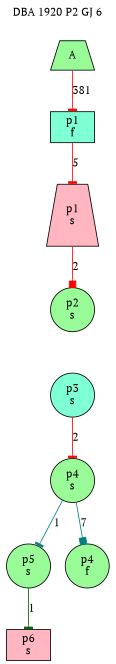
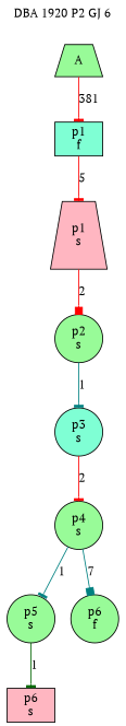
  digraph {
    fontname="PT Serif"
    label=" DBA 1920 P2 GJ 6 "
    labelloc=tl
    rankdir=TB
    node [fillcolor=palegreen fontname="PT Serif" shape=ellipse style=filled]
    edge [arrowhead=tee color=red fontname="PT Serif"]
    n1 [label=A shape=trapezium]
    n2 [fillcolor=aquamarine label="p1\nf" shape=box]
    n3 [fillcolor=lightpink label="p1\ns" shape=trapezium]
    n4 [label="p2\ns"]
    n5 [fillcolor=aquamarine label="p3\ns"]
    n6 [label="p4\ns"]
    n7 [label="p5\ns"]
-   n8 [label="p4\nf"]
+   n8 [label="p6\nf"]
    n9 [fillcolor=lightpink label="p6\ns" shape=box]
    n1 -> n2 [label=381]
    n2 -> n3 [label=5]
    n3 -> n4 [arrowhead=box label=2]
+   n4 -> n5 [color=teal label=1]
    n5 -> n6 [label=2]
    n6 -> n7 [color=teal label=1]
    n6 -> n8 [arrowhead=box color=teal label=7]
    n7 -> n9 [color=darkgreen label=1]
  }
